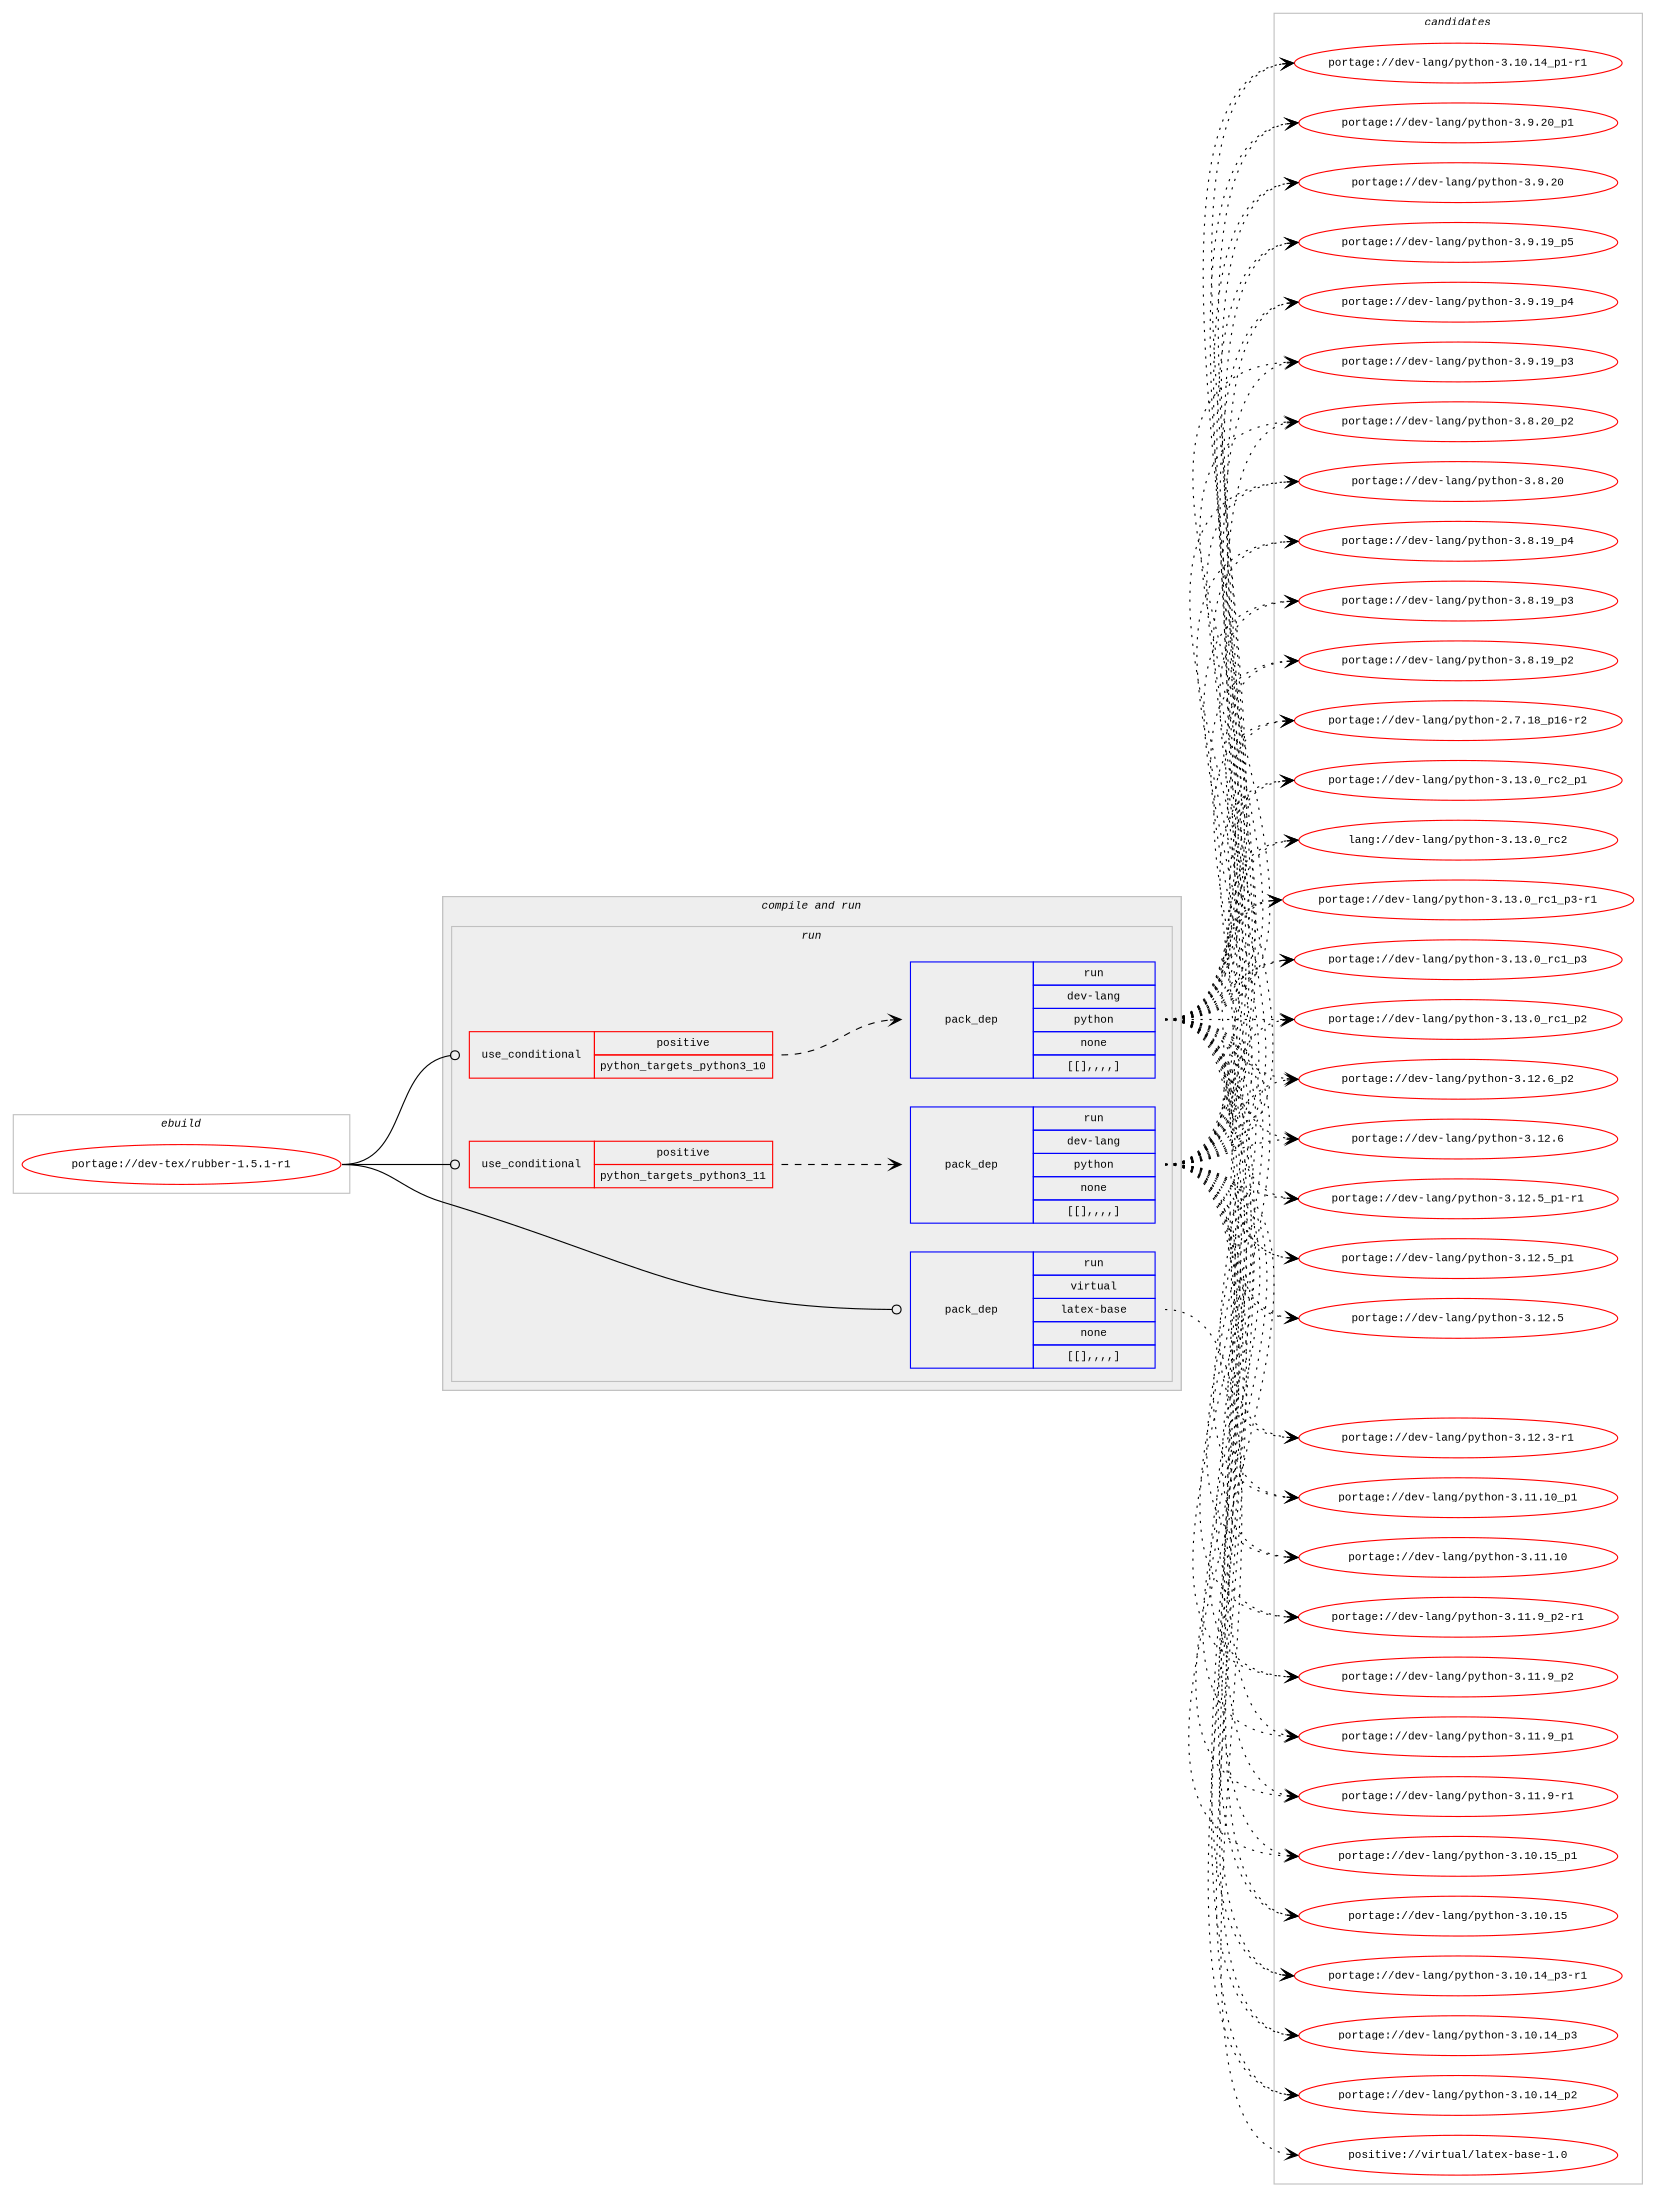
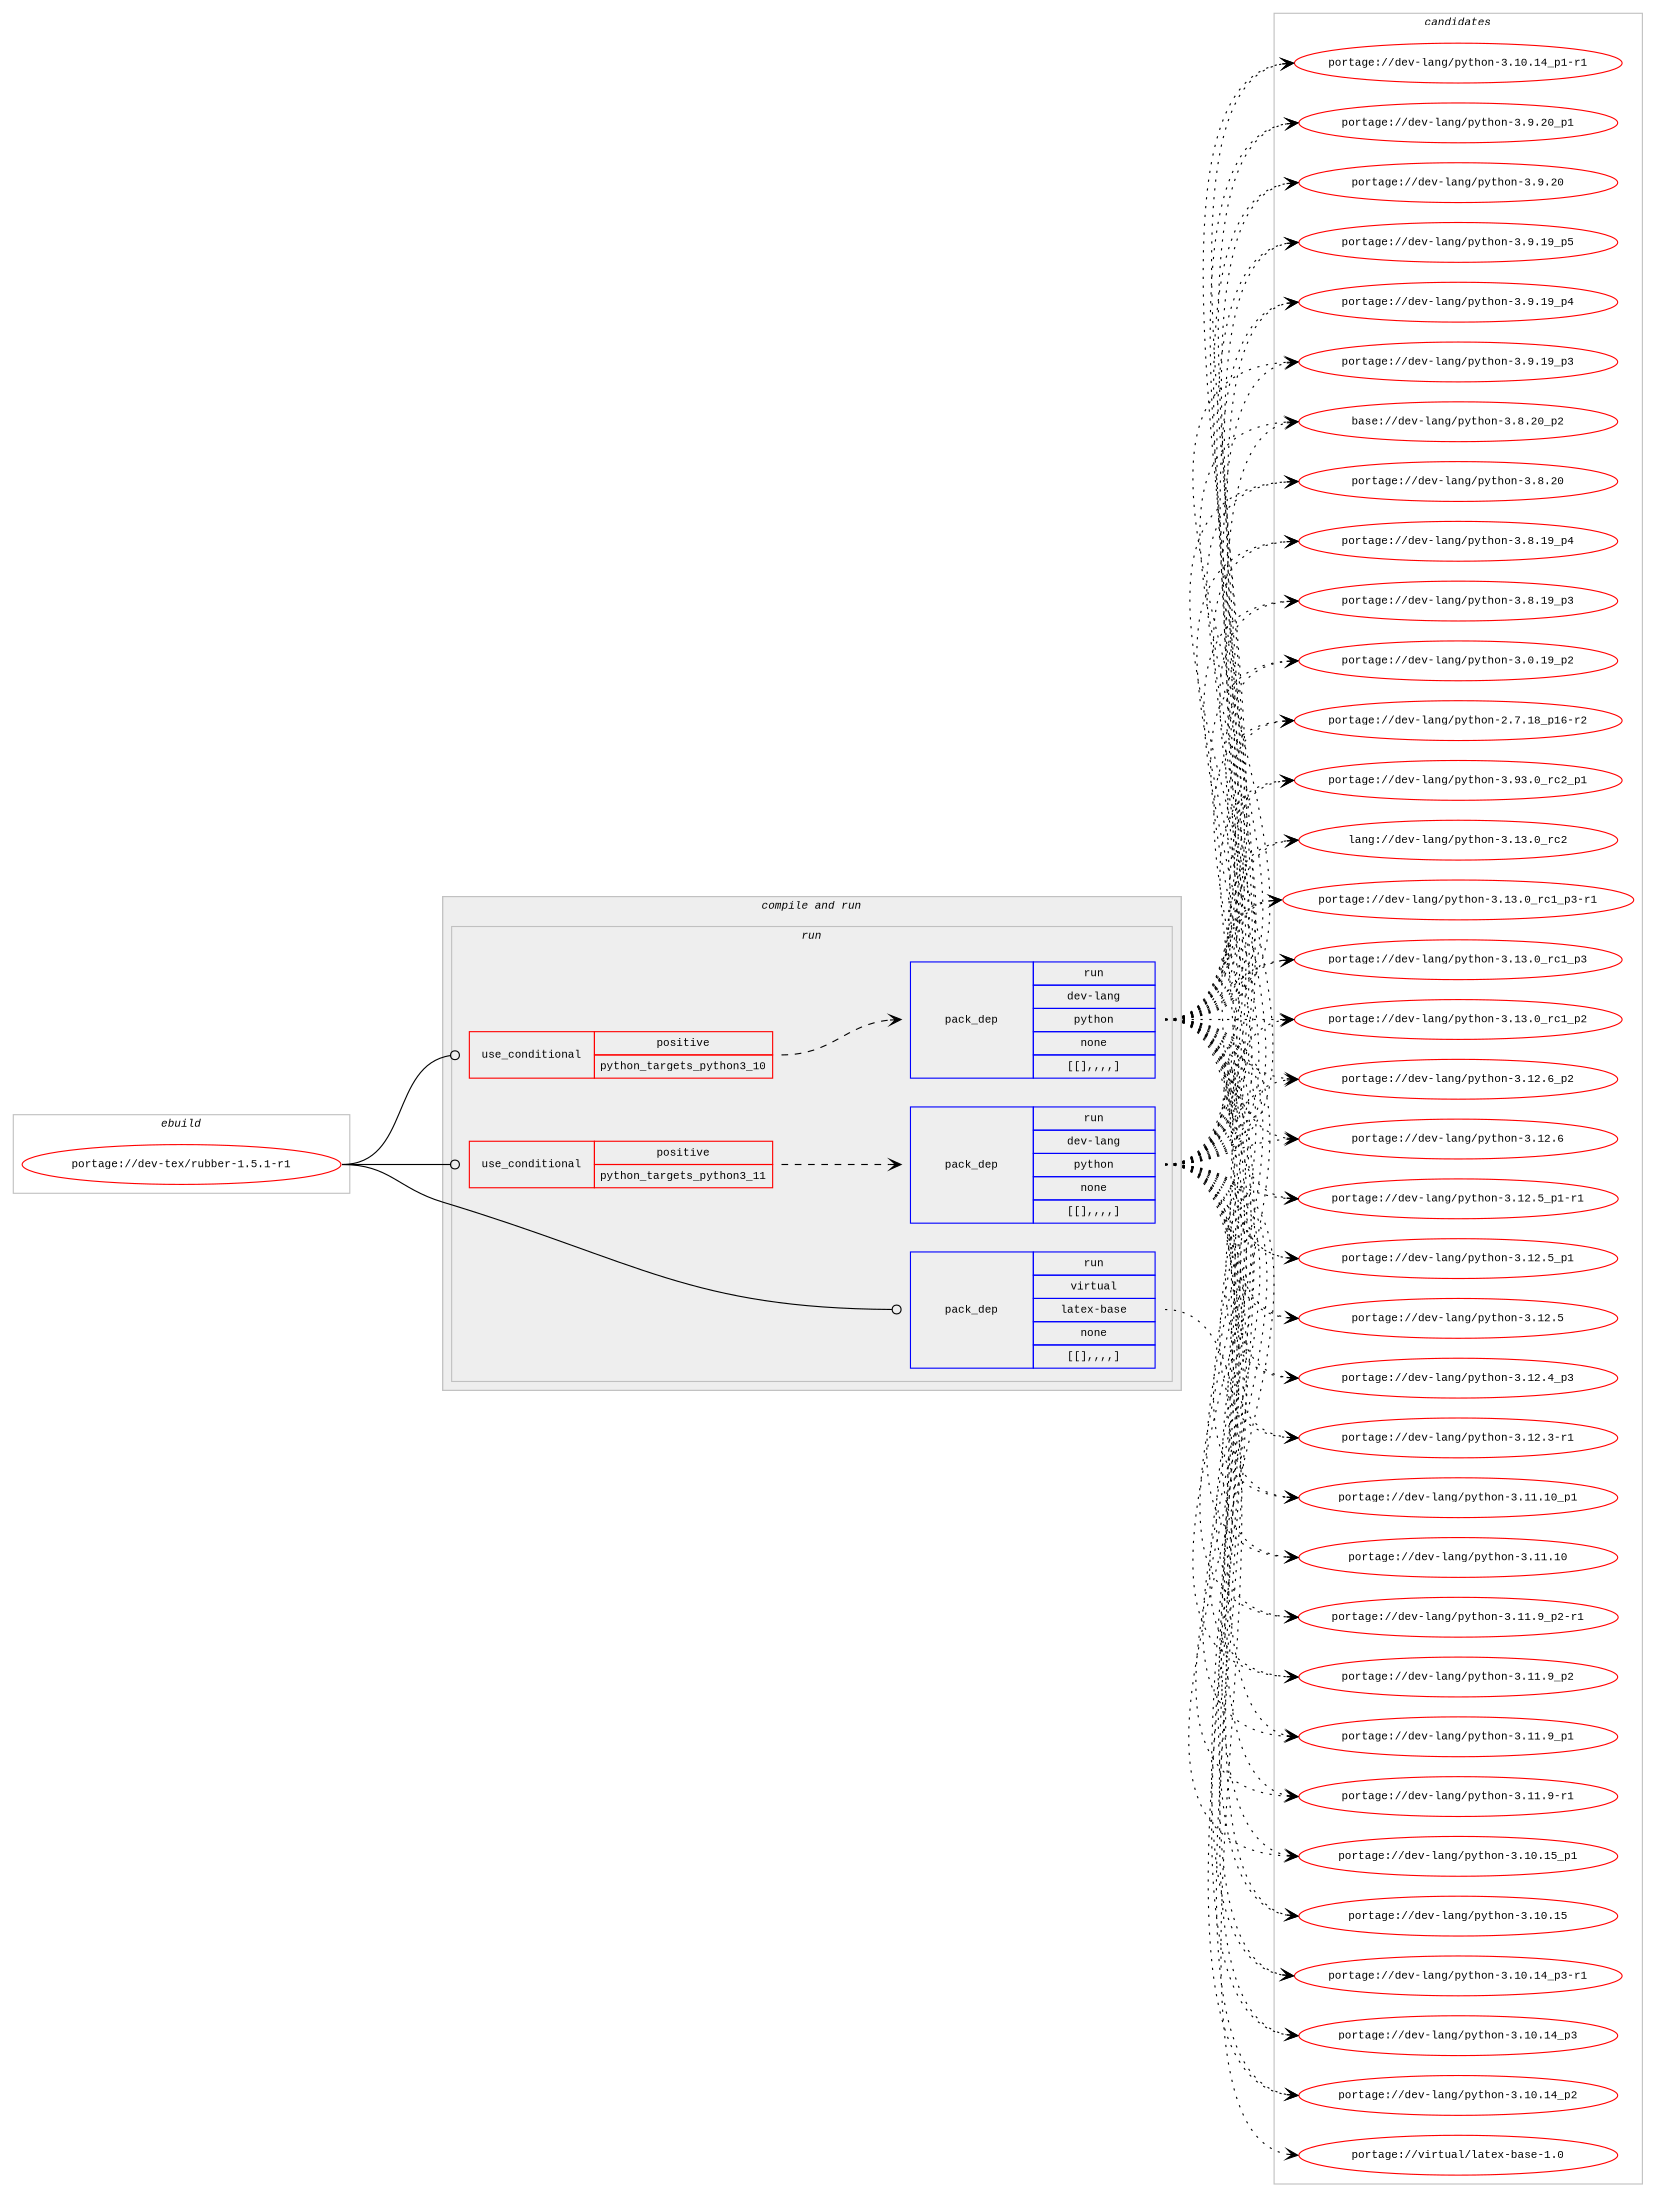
  digraph {
    compound=true
    concentrate=true
    fontname="Liberation Mono"
    fontsize=10
    newrank=true
    rankdir=LR
    ranksep=1.5
    node [color=red fontname="Liberation Mono" fontsize=10]
    edge [arrowhead=vee fontname="Liberation Mono" headport=w style=dotted tailport=e weight=100]
    n1 [label="portage://dev-tex/rubber-1.5.1-r1" width=4]
    n2 [color=blue label=<<TABLE BORDER="0" CELLBORDER="1" CELLSPACING="0" CELLPADDING="4" WIDTH="220"><TR><TD ROWSPAN="6" CELLPADDING="30">pack_dep</TD></TR><TR><TD WIDTH="110">run</TD></TR><TR><TD>dev-lang</TD></TR><TR><TD>python</TD></TR><TR><TD>none</TD></TR><TR><TD>[[],,,,]</TD></TR></TABLE>> shape=none]
    n3 [label=<<TABLE BORDER="0" CELLBORDER="1" CELLSPACING="0" CELLPADDING="4"><TR><TD ROWSPAN="3" CELLPADDING="10">use_conditional</TD></TR><TR><TD>positive</TD></TR><TR><TD>python_targets_python3_10</TD></TR></TABLE>> shape=none]
    n4 [color=blue label=<<TABLE BORDER="0" CELLBORDER="1" CELLSPACING="0" CELLPADDING="4" WIDTH="220"><TR><TD ROWSPAN="6" CELLPADDING="30">pack_dep</TD></TR><TR><TD WIDTH="110">run</TD></TR><TR><TD>dev-lang</TD></TR><TR><TD>python</TD></TR><TR><TD>none</TD></TR><TR><TD>[[],,,,]</TD></TR></TABLE>> shape=none]
    n5 [label=<<TABLE BORDER="0" CELLBORDER="1" CELLSPACING="0" CELLPADDING="4"><TR><TD ROWSPAN="3" CELLPADDING="10">use_conditional</TD></TR><TR><TD>positive</TD></TR><TR><TD>python_targets_python3_11</TD></TR></TABLE>> shape=none]
    n6 [color=blue label=<<TABLE BORDER="0" CELLBORDER="1" CELLSPACING="0" CELLPADDING="4" WIDTH="220"><TR><TD ROWSPAN="6" CELLPADDING="30">pack_dep</TD></TR><TR><TD WIDTH="110">run</TD></TR><TR><TD>virtual</TD></TR><TR><TD>latex-base</TD></TR><TR><TD>none</TD></TR><TR><TD>[[],,,,]</TD></TR></TABLE>> shape=none]
-   n7 [label="portage://dev-lang/python-3.13.0_rc2_p1" width=4]
+   n7 [label="portage://dev-lang/python-3.93.0_rc2_p1" width=4]
    n8 [label="lang://dev-lang/python-3.13.0_rc2" width=4]
    n9 [label="portage://dev-lang/python-3.13.0_rc1_p3-r1" width=4]
    n10 [label="portage://dev-lang/python-3.13.0_rc1_p3" width=4]
    n11 [label="portage://dev-lang/python-3.13.0_rc1_p2" width=4]
    n12 [label="portage://dev-lang/python-3.12.6_p2" width=4]
    n13 [label="portage://dev-lang/python-3.12.6" width=4]
    n14 [label="portage://dev-lang/python-3.12.5_p1-r1" width=4]
    n15 [label="portage://dev-lang/python-3.12.5_p1" width=4]
    n16 [label="portage://dev-lang/python-3.12.5" width=4]
+   n17 [label="portage://dev-lang/python-3.12.4_p3" width=4]
    n18 [label="portage://dev-lang/python-3.12.3-r1" width=4]
    n19 [label="portage://dev-lang/python-3.11.10_p1" width=4]
    n20 [label="portage://dev-lang/python-3.11.10" width=4]
    n21 [label="portage://dev-lang/python-3.11.9_p2-r1" width=4]
    n22 [label="portage://dev-lang/python-3.11.9_p2" width=4]
    n23 [label="portage://dev-lang/python-3.11.9_p1" width=4]
    n24 [label="portage://dev-lang/python-3.11.9-r1" width=4]
    n25 [label="portage://dev-lang/python-3.10.15_p1" width=4]
    n26 [label="portage://dev-lang/python-3.10.15" width=4]
    n27 [label="portage://dev-lang/python-3.10.14_p3-r1" width=4]
    n28 [label="portage://dev-lang/python-3.10.14_p3" width=4]
    n29 [label="portage://dev-lang/python-3.10.14_p2" width=4]
    n30 [label="portage://dev-lang/python-3.10.14_p1-r1" width=4]
    n31 [label="portage://dev-lang/python-3.9.20_p1" width=4]
    n32 [label="portage://dev-lang/python-3.9.20" width=4]
    n33 [label="portage://dev-lang/python-3.9.19_p5" width=4]
    n34 [label="portage://dev-lang/python-3.9.19_p4" width=4]
    n35 [label="portage://dev-lang/python-3.9.19_p3" width=4]
-   n36 [label="portage://dev-lang/python-3.8.20_p2" width=4]
+   n36 [label="base://dev-lang/python-3.8.20_p2" width=4]
    n37 [label="portage://dev-lang/python-3.8.20" width=4]
    n38 [label="portage://dev-lang/python-3.8.19_p4" width=4]
    n39 [label="portage://dev-lang/python-3.8.19_p3" width=4]
-   n40 [label="portage://dev-lang/python-3.8.19_p2" width=4]
+   n40 [label="portage://dev-lang/python-3.0.19_p2" width=4]
    n41 [label="portage://dev-lang/python-2.7.18_p16-r2" width=4]
-   n42 [label="positive://virtual/latex-base-1.0" width=4]
+   n42 [label="portage://virtual/latex-base-1.0" width=4]
    subgraph cluster_1 {
      color=gray
      label=<<i>ebuild</i>>
      n1
    }
    subgraph cluster_2 {
      color=gray
      label=<<i>dependencies</i>>
      subgraph cluster_3 {
        color=gray
        fillcolor="#eeeeee"
        label=<<i>compile</i>>
        style=filled
      }
      subgraph cluster_4 {
        color=gray
        fillcolor="#eeeeee"
        label=<<i>compile and run</i>>
        style=filled
      }
      subgraph cluster_5 {
        color=gray
        fillcolor="#eeeeee"
        label=<<i>run</i>>
        style=filled
        subgraph sub_6 {
          color=gray
          fillcolor="#eeeeee"
          label=<<i>run</i>>
          style=filled
          n3
          subgraph sub_7 {
            color=gray
            fillcolor="#eeeeee"
            label=<<i>run</i>>
            style=filled
            n2
          }
        }
        subgraph sub_8 {
          color=gray
          fillcolor="#eeeeee"
          label=<<i>run</i>>
          style=filled
          n5
          subgraph sub_9 {
            color=gray
            fillcolor="#eeeeee"
            label=<<i>run</i>>
            style=filled
            n4
          }
        }
        subgraph sub_10 {
          color=gray
          fillcolor="#eeeeee"
          label=<<i>run</i>>
          style=filled
          n6
        }
      }
    }
    subgraph cluster_11 {
      color=gray
      label=<<i>candidates</i>>
      rank=same
      subgraph sub_12 {
        color=black
        label=<<i>candidates</i>>
        nodesep=1
        rank=same
        n7
        n8
        n9
        n10
        n11
        n12
        n13
        n14
        n15
        n16
+       n17
        n18
        n19
        n20
        n21
        n22
        n23
        n24
        n25
        n26
        n27
        n28
        n29
        n30
        n31
        n32
        n33
        n34
        n35
        n36
        n37
        n38
        n39
        n40
        n41
      }
      subgraph sub_13 {
        color=black
        label=<<i>candidates</i>>
        nodesep=1
        rank=same
        n7
        n8
        n9
        n10
        n11
        n12
        n13
        n14
        n15
        n16
+       n17
        n18
        n19
        n20
        n21
        n22
        n23
        n24
        n25
        n26
        n27
        n28
        n29
        n30
        n31
        n32
        n33
        n34
        n35
        n36
        n37
        n38
        n39
        n40
        n41
      }
      subgraph sub_14 {
        color=black
        label=<<i>candidates</i>>
        nodesep=1
        rank=same
        n42
      }
    }
    n1 -> n3 [arrowhead=odot style=solid weight=20]
    n1 -> n5 [arrowhead=odot style=solid weight=20]
    n1 -> n6 [arrowhead=odot style=solid weight=20]
    n2 -> n7
    n2 -> n8
    n2 -> n9
    n2 -> n10
    n2 -> n11
    n2 -> n12
    n2 -> n13
    n2 -> n14
    n2 -> n15
    n2 -> n16
+   n2 -> n17
    n2 -> n18
    n2 -> n19
    n2 -> n20
    n2 -> n21
    n2 -> n22
    n2 -> n23
    n2 -> n24
    n2 -> n25
    n2 -> n26
    n2 -> n27
    n2 -> n28
    n2 -> n29
    n2 -> n30
    n2 -> n31
    n2 -> n32
    n2 -> n33
    n2 -> n34
    n2 -> n35
    n2 -> n36
    n2 -> n37
    n2 -> n38
    n2 -> n39
    n2 -> n40
    n2 -> n41
    n3 -> n2 [style=dashed weight=20]
    n4 -> n7
    n4 -> n8
    n4 -> n9
    n4 -> n10
    n4 -> n11
    n4 -> n12
    n4 -> n13
    n4 -> n14
    n4 -> n15
    n4 -> n16
+   n4 -> n17
    n4 -> n18
    n4 -> n19
    n4 -> n20
    n4 -> n21
    n4 -> n22
    n4 -> n23
    n4 -> n24
    n4 -> n25
    n4 -> n26
    n4 -> n27
    n4 -> n28
    n4 -> n29
    n4 -> n30
    n4 -> n31
    n4 -> n32
    n4 -> n33
    n4 -> n34
    n4 -> n35
    n4 -> n36
    n4 -> n37
    n4 -> n38
    n4 -> n39
    n4 -> n40
    n4 -> n41
    n5 -> n4 [style=dashed weight=20]
    n6 -> n42
  }
